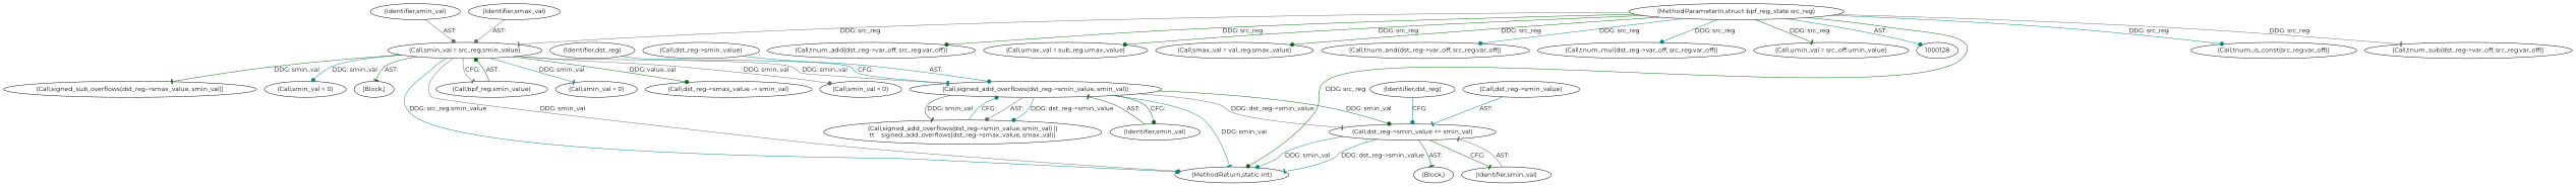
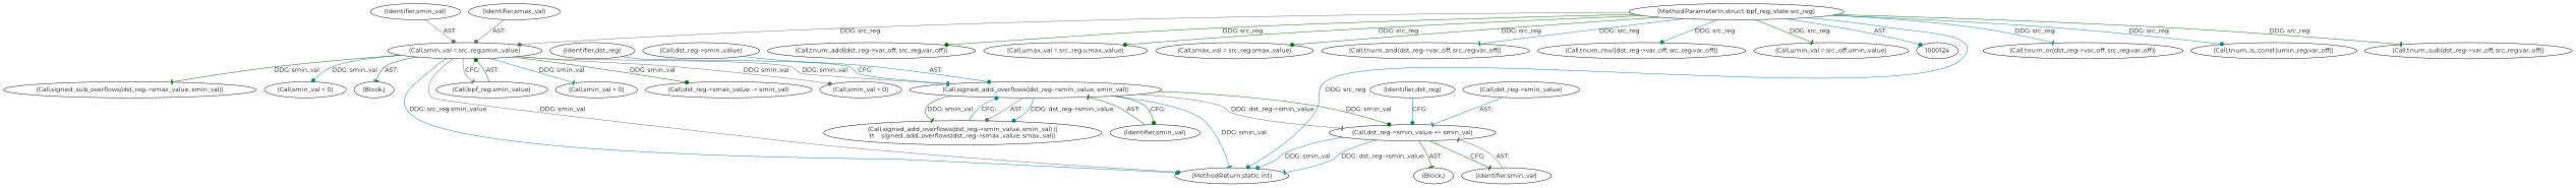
  digraph {
    fontname=Montserrat
    node [fontname=Montserrat]
    edge [arrowhead=dot color=teal fontname=Montserrat]
    n1 [label="(Call,dst_reg->smin_value += smin_val)"]
    n2 [label="(Block,)"]
    n3 [label="(Identifier,smin_val)"]
    n4 [label="(MethodReturn,static int)"]
    n5 [label="(Call,signed_add_overflows(dst_reg->smin_value, smin_val))"]
    n6 [label="(Identifier,smin_val)"]
    n7 [label="(Call,signed_add_overflows(dst_reg->smin_value, smin_val) ||\n\t\t    signed_add_overflows(dst_reg->smax_value, smax_val))"]
    n8 [label="(Call,smin_val = src_reg.smin_value)"]
    n9 [label="(Call,smin_val < 0)"]
    n10 [label="(Block,)"]
    n11 [label="(Call,smin_val < 0)"]
    n12 [label="(Call,dst_reg->smax_value -= smin_val)"]
    n13 [label="(Call,smin_val < 0)"]
    n14 [label="(Call,bpf_reg.smin_value)"]
    n15 [label="(Call,signed_sub_overflows(dst_reg->smax_value, smin_val))"]
    n16 [label="(MethodParameterIn,struct bpf_reg_state src_reg)"]
-   n18 [label="(Call,tnum_is_const(src_reg.var_off))"]
+   n17 [label="(Call,tnum_or(dst_reg->var_off, src_reg.var_off))"]
+   n18 [label="(Call,tnum_is_const(umin_reg.var_off))"]
    n19 [label="(Call,tnum_sub(dst_reg->var_off, src_reg.var_off))"]
    n20 [label="(Call,tnum_add(dst_reg->var_off, src_reg.var_off))"]
-   n21 [label="(Call,umax_val = sub_reg.umax_value)"]
-   n22 [label="(Call,smax_val = val_reg.smax_value)"]
+   n21 [label="(Call,umax_val = src_reg.umax_value)"]
+   n22 [label="(Call,smax_val = src_reg.smax_value)"]
    n23 [label="(Call,tnum_and(dst_reg->var_off, src_reg.var_off))"]
    n24 [label="(Call,tnum_mul(dst_reg->var_off, src_reg.var_off))"]
    n25 [label="(Call,umin_val = src_off.umin_value)"]
-   1000124 [label=1000128]
+   1000124
    n27 [label="(Identifier,dst_reg)"]
    n28 [label="(Call,dst_reg->smin_value)"]
    n29 [label="(Identifier,dst_reg)"]
    n30 [label="(Identifier,smin_val)"]
    n31 [label="(Call,dst_reg->smin_value)"]
    n32 [label="(Identifier,smax_val)"]
    n1 -> n2 [arrowhead=tee color=darkgreen label="AST: "]
    n1 -> n3 [arrowhead=tee color=darkgreen label="CFG: "]
    n1 -> n4 [arrowhead=tee label="DDG: dst_reg->smin_value"]
    n1 -> n4 [label="DDG: smin_val"]
    n3 -> n1 [arrowhead=tee color=gray40 label="AST: "]
    n5 -> n1 [color=darkgreen label="DDG: smin_val"]
    n5 -> n1 [arrowhead=tee color=gray40 label="DDG: dst_reg->smin_value"]
    n5 -> n4 [arrowhead=tee label="DDG: smin_val"]
    n5 -> n6 [color=darkgreen label="CFG: "]
    n5 -> n7 [color=gray40 label="AST: "]
    n5 -> n7 [label="DDG: dst_reg->smin_value"]
    n5 -> n7 [arrowhead=tee color=darkgreen label="DDG: smin_val"]
    n6 -> n5 [arrowhead=tee color=darkgreen label="AST: "]
    n7 -> n5 [label="CFG: "]
    n8 -> n4 [color=gray40 label="DDG: smin_val"]
    n8 -> n4 [label="DDG: src_reg.smin_value"]
    n8 -> n5 [arrowhead=tee color=gray40 label="DDG: smin_val"]
    n8 -> n9 [label="DDG: smin_val"]
    n8 -> n10 [arrowhead=tee color=darkgreen label="AST: "]
    n8 -> n11 [arrowhead=tee label="DDG: smin_val"]
-   n8 -> n12 [color=darkgreen label="DDG: value_val"]
+   n8 -> n12 [color=darkgreen label="DDG: smin_val"]
    n8 -> n13 [color=gray40 label="DDG: smin_val"]
    n8 -> n14 [arrowhead=tee color=gray40 label="CFG: "]
    n8 -> n15 [arrowhead=tee color=darkgreen label="DDG: smin_val"]
    n14 -> n8 [color=darkgreen label="AST: "]
-   n16 -> n4 [color=darkgreen label="DDG: src_reg"]
-   n16 -> n8 [arrowhead=tee color=gray40 label="DDG: src_reg"]
+   n16 -> n4 [label="DDG: src_reg"]
+   n16 -> n8 [color=gray40 label="DDG: src_reg"]
+   n16 -> n17 [arrowhead=tee label="DDG: src_reg"]
    n16 -> n18 [label="DDG: src_reg"]
-   n16 -> n19 [arrowhead=tee color=gray40 label="DDG: src_reg"]
+   n16 -> n19 [arrowhead=tee color=darkgreen label="DDG: src_reg"]
    n16 -> n20 [color=darkgreen label="DDG: src_reg"]
    n16 -> n21 [color=darkgreen label="DDG: src_reg"]
    n16 -> n22 [color=darkgreen label="DDG: src_reg"]
-   n16 -> n23 [label="DDG: src_reg"]
+   n16 -> n23 [arrowhead=tee label="DDG: src_reg"]
    n16 -> n24 [label="DDG: src_reg"]
    n16 -> n25 [arrowhead=tee color=darkgreen label="DDG: src_reg"]
    n16 -> 1000124 [label="AST: "]
    n27 -> n5 [arrowhead=tee label="CFG: "]
    n28 -> n1 [arrowhead=tee label="AST: "]
    n29 -> n1 [label="CFG: "]
    n30 -> n8 [color=gray40 label="AST: "]
    n31 -> n5 [label="AST: "]
    n32 -> n8 [color=gray40 label="AST: "]
  }
